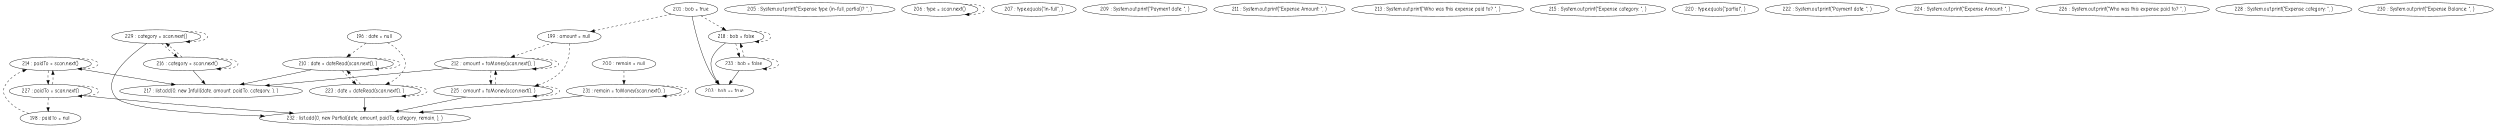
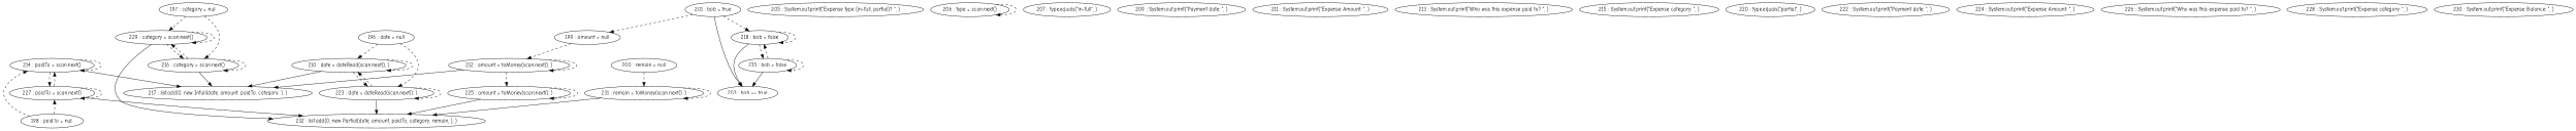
  digraph {
    fontname="Comic Neue"
    node [fontname="Comic Neue"]
    edge [fontname="Comic Neue" style=dashed]
    "196 : date = null"
    "210 : date = dateRead(scan.next(), )"
    "223 : date = dateRead(scan.next(), )"
    "217 : list.add(0, new Infull(date, amount, paidTo, category, ), )"
    "232 : list.add(0, new Partial(date, amount, paidTo, category, remain, ), )"
+   "197 : category = null"
    "216 : category = scan.next()"
    "229 : category = scan.next()"
    "198 : paidTo = null"
    "227 : paidTo = scan.next()"
    "214 : paidTo = scan.next()"
    "199 : amount = null"
    "212 : amount = toMoney(scan.next(), )"
    "225 : amount = toMoney(scan.next(), )"
    "200 : remain = null"
    "231 : remain = toMoney(scan.next(), )"
    "201 : bob = true"
    "203 : bob == true"
    "218 : bob = false"
    "233 : bob = false"
    "205 : System.out.print(\"Expense type (in-full, partial)? \", )"
    "206 : type = scan.next()"
    "207 : type.equals(\"in-full\", )"
    "209 : System.out.print(\"Payment date: \", )"
    "211 : System.out.print(\"Expense Amount: \", )"
    "213 : System.out.print(\"Who was this expense paid to? \", )"
    "215 : System.out.print(\"Expense category: \", )"
    "220 : type.equals(\"partial\", )"
    "222 : System.out.print(\"Payment date: \", )"
    "224 : System.out.print(\"Expense Amount: \", )"
    "226 : System.out.print(\"Who was this expense paid to? \", )"
    "228 : System.out.print(\"Expense category: \", )"
    "230 : System.out.print(\"Expense Balance: \", )"
    "196 : date = null" -> "210 : date = dateRead(scan.next(), )"
    "196 : date = null" -> "223 : date = dateRead(scan.next(), )"
    "210 : date = dateRead(scan.next(), )" -> "210 : date = dateRead(scan.next(), )"
    "210 : date = dateRead(scan.next(), )" -> "223 : date = dateRead(scan.next(), )"
    "210 : date = dateRead(scan.next(), )" -> "217 : list.add(0, new Infull(date, amount, paidTo, category, ), )" [style=""]
    "223 : date = dateRead(scan.next(), )" -> "210 : date = dateRead(scan.next(), )"
    "223 : date = dateRead(scan.next(), )" -> "223 : date = dateRead(scan.next(), )"
    "223 : date = dateRead(scan.next(), )" -> "232 : list.add(0, new Partial(date, amount, paidTo, category, remain, ), )" [style=""]
+   "197 : category = null" -> "216 : category = scan.next()"
+   "197 : category = null" -> "229 : category = scan.next()"
    "216 : category = scan.next()" -> "217 : list.add(0, new Infull(date, amount, paidTo, category, ), )" [style=""]
    "216 : category = scan.next()" -> "216 : category = scan.next()"
    "216 : category = scan.next()" -> "229 : category = scan.next()"
    "229 : category = scan.next()" -> "232 : list.add(0, new Partial(date, amount, paidTo, category, remain, ), )" [style=""]
    "229 : category = scan.next()" -> "216 : category = scan.next()"
    "229 : category = scan.next()" -> "229 : category = scan.next()"
-   "227 : paidTo = scan.next()" -> "198 : paidTo = null"
+   "198 : paidTo = null" -> "227 : paidTo = scan.next()"
    "198 : paidTo = null" -> "214 : paidTo = scan.next()"
    "227 : paidTo = scan.next()" -> "232 : list.add(0, new Partial(date, amount, paidTo, category, remain, ), )" [style=""]
    "227 : paidTo = scan.next()" -> "227 : paidTo = scan.next()"
    "227 : paidTo = scan.next()" -> "214 : paidTo = scan.next()"
    "214 : paidTo = scan.next()" -> "217 : list.add(0, new Infull(date, amount, paidTo, category, ), )" [style=""]
    "214 : paidTo = scan.next()" -> "227 : paidTo = scan.next()"
    "214 : paidTo = scan.next()" -> "214 : paidTo = scan.next()"
    "199 : amount = null" -> "212 : amount = toMoney(scan.next(), )"
-   "199 : amount = null" -> "225 : amount = toMoney(scan.next(), )"
    "212 : amount = toMoney(scan.next(), )" -> "217 : list.add(0, new Infull(date, amount, paidTo, category, ), )" [style=""]
    "212 : amount = toMoney(scan.next(), )" -> "212 : amount = toMoney(scan.next(), )"
    "212 : amount = toMoney(scan.next(), )" -> "225 : amount = toMoney(scan.next(), )"
    "225 : amount = toMoney(scan.next(), )" -> "232 : list.add(0, new Partial(date, amount, paidTo, category, remain, ), )" [style=""]
-   "225 : amount = toMoney(scan.next(), )" -> "212 : amount = toMoney(scan.next(), )"
    "225 : amount = toMoney(scan.next(), )" -> "225 : amount = toMoney(scan.next(), )"
    "200 : remain = null" -> "231 : remain = toMoney(scan.next(), )"
    "231 : remain = toMoney(scan.next(), )" -> "232 : list.add(0, new Partial(date, amount, paidTo, category, remain, ), )" [style=""]
    "231 : remain = toMoney(scan.next(), )" -> "231 : remain = toMoney(scan.next(), )"
    "201 : bob = true" -> "199 : amount = null"
    "201 : bob = true" -> "203 : bob == true" [style=""]
    "201 : bob = true" -> "218 : bob = false"
    "218 : bob = false" -> "203 : bob == true" [style=""]
    "218 : bob = false" -> "218 : bob = false"
    "218 : bob = false" -> "233 : bob = false"
    "233 : bob = false" -> "203 : bob == true" [style=""]
    "233 : bob = false" -> "218 : bob = false"
    "233 : bob = false" -> "233 : bob = false"
    "206 : type = scan.next()" -> "206 : type = scan.next()"
  }
